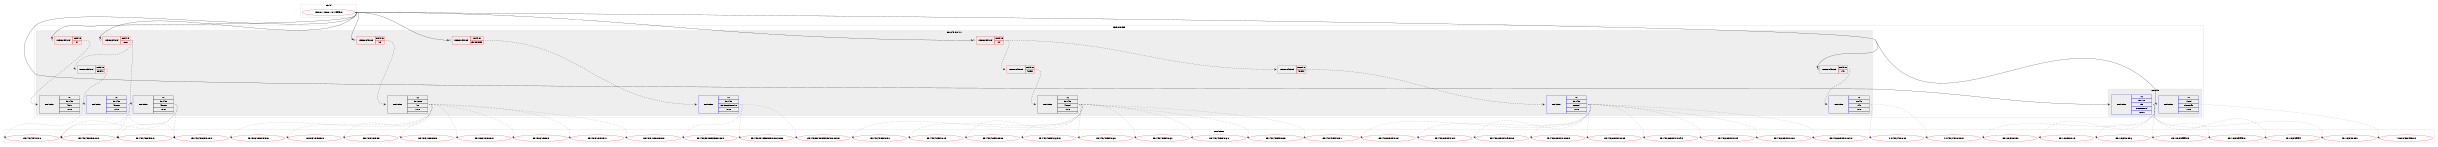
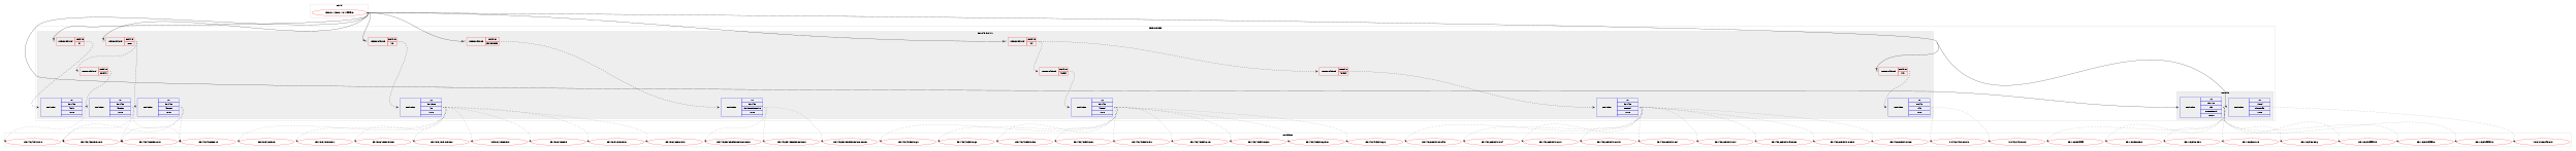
  digraph {
    compound=true
    concentrate=true
    fontname=Helvetica
    fontsize=10
    newrank=true
    rankdir=TB
    ranksep=1.5
    node [color=red fontname=Helvetica fontsize=10]
    edge [arrowhead=vee headport=w style=dotted tailport=e weight=100]
    n1 [label="net-proxy/haproxy-1.7.9999-r2" width=4]
    n2 [color=blue label=<<TABLE BORDER="0" CELLBORDER="1" CELLSPACING="0" CELLPADDING="4" WIDTH="220"><TR><TD ROWSPAN="6" CELLPADDING="30">pack_dep</TD></TR><TR><TD WIDTH="110">no</TD></TR><TR><TD>dev-vcs</TD></TR><TR><TD>git</TD></TR><TR><TD>greaterequal</TD></TR><TR><TD>1.8.2.1</TD></TR></TABLE>> shape=none]
    n3 [color=blue label=<<TABLE BORDER="0" CELLBORDER="1" CELLSPACING="0" CELLPADDING="4" WIDTH="220"><TR><TD ROWSPAN="6" CELLPADDING="30">pack_dep</TD></TR><TR><TD WIDTH="110">no</TD></TR><TR><TD>virtual</TD></TR><TR><TD>pkgconfig</TD></TR><TR><TD>none</TD></TR><TR><TD></TD></TR></TABLE>> shape=none]
    n4 [color=blue label=<<TABLE BORDER="0" CELLBORDER="1" CELLSPACING="0" CELLPADDING="4" WIDTH="220"><TR><TD ROWSPAN="6" CELLPADDING="30">pack_dep</TD></TR><TR><TD WIDTH="110">no</TD></TR><TR><TD>dev-libs</TD></TR><TR><TD>device-atlas-api-c</TD></TR><TR><TD>none</TD></TR><TR><TD></TD></TR></TABLE>> shape=none]
    n5 [label=<<TABLE BORDER="0" CELLBORDER="1" CELLSPACING="0" CELLPADDING="4"><TR><TD ROWSPAN="3" CELLPADDING="10">use_conditional</TD></TR><TR><TD>positive</TD></TR><TR><TD>device-atlas</TD></TR></TABLE>> shape=none]
    n6 [color=blue label=<<TABLE BORDER="0" CELLBORDER="1" CELLSPACING="0" CELLPADDING="4" WIDTH="220"><TR><TD ROWSPAN="6" CELLPADDING="30">pack_dep</TD></TR><TR><TD WIDTH="110">no</TD></TR><TR><TD>dev-lang</TD></TR><TR><TD>lua</TD></TR><TR><TD>none</TD></TR><TR><TD></TD></TR></TABLE>> shape=none]
    n7 [label=<<TABLE BORDER="0" CELLBORDER="1" CELLSPACING="0" CELLPADDING="4"><TR><TD ROWSPAN="3" CELLPADDING="10">use_conditional</TD></TR><TR><TD>positive</TD></TR><TR><TD>lua</TD></TR></TABLE>> shape=none]
    n8 [color=blue label=<<TABLE BORDER="0" CELLBORDER="1" CELLSPACING="0" CELLPADDING="4" WIDTH="220"><TR><TD ROWSPAN="6" CELLPADDING="30">pack_dep</TD></TR><TR><TD WIDTH="110">no</TD></TR><TR><TD>dev-libs</TD></TR><TR><TD>libpcre</TD></TR><TR><TD>none</TD></TR><TR><TD></TD></TR></TABLE>> shape=none]
    n9 [color=blue label=<<TABLE BORDER="0" CELLBORDER="1" CELLSPACING="0" CELLPADDING="4" WIDTH="220"><TR><TD ROWSPAN="6" CELLPADDING="30">pack_dep</TD></TR><TR><TD WIDTH="110">no</TD></TR><TR><TD>dev-libs</TD></TR><TR><TD>libpcre</TD></TR><TR><TD>none</TD></TR><TR><TD></TD></TR></TABLE>> shape=none]
    n10 [label=<<TABLE BORDER="0" CELLBORDER="1" CELLSPACING="0" CELLPADDING="4"><TR><TD ROWSPAN="3" CELLPADDING="10">use_conditional</TD></TR><TR><TD>positive</TD></TR><TR><TD>pcre-jit</TD></TR></TABLE>> shape=none]
    n11 [label=<<TABLE BORDER="0" CELLBORDER="1" CELLSPACING="0" CELLPADDING="4"><TR><TD ROWSPAN="3" CELLPADDING="10">use_conditional</TD></TR><TR><TD>positive</TD></TR><TR><TD>pcre</TD></TR></TABLE>> shape=none]
    n12 [color=blue label=<<TABLE BORDER="0" CELLBORDER="1" CELLSPACING="0" CELLPADDING="4" WIDTH="220"><TR><TD ROWSPAN="6" CELLPADDING="30">pack_dep</TD></TR><TR><TD WIDTH="110">no</TD></TR><TR><TD>dev-libs</TD></TR><TR><TD>libslz</TD></TR><TR><TD>none</TD></TR><TR><TD></TD></TR></TABLE>> shape=none]
    n13 [label=<<TABLE BORDER="0" CELLBORDER="1" CELLSPACING="0" CELLPADDING="4"><TR><TD ROWSPAN="3" CELLPADDING="10">use_conditional</TD></TR><TR><TD>positive</TD></TR><TR><TD>slz</TD></TR></TABLE>> shape=none]
    n14 [color=blue label=<<TABLE BORDER="0" CELLBORDER="1" CELLSPACING="0" CELLPADDING="4" WIDTH="220"><TR><TD ROWSPAN="6" CELLPADDING="30">pack_dep</TD></TR><TR><TD WIDTH="110">no</TD></TR><TR><TD>dev-libs</TD></TR><TR><TD>openssl</TD></TR><TR><TD>none</TD></TR><TR><TD></TD></TR></TABLE>> shape=none]
    n15 [label=<<TABLE BORDER="0" CELLBORDER="1" CELLSPACING="0" CELLPADDING="4"><TR><TD ROWSPAN="3" CELLPADDING="10">use_conditional</TD></TR><TR><TD>negative</TD></TR><TR><TD>libressl</TD></TR></TABLE>> shape=none]
    n16 [color=blue label=<<TABLE BORDER="0" CELLBORDER="1" CELLSPACING="0" CELLPADDING="4" WIDTH="220"><TR><TD ROWSPAN="6" CELLPADDING="30">pack_dep</TD></TR><TR><TD WIDTH="110">no</TD></TR><TR><TD>dev-libs</TD></TR><TR><TD>libressl</TD></TR><TR><TD>none</TD></TR><TR><TD></TD></TR></TABLE>> shape=none]
    n17 [label=<<TABLE BORDER="0" CELLBORDER="1" CELLSPACING="0" CELLPADDING="4"><TR><TD ROWSPAN="3" CELLPADDING="10">use_conditional</TD></TR><TR><TD>positive</TD></TR><TR><TD>libressl</TD></TR></TABLE>> shape=none]
    n18 [label=<<TABLE BORDER="0" CELLBORDER="1" CELLSPACING="0" CELLPADDING="4"><TR><TD ROWSPAN="3" CELLPADDING="10">use_conditional</TD></TR><TR><TD>positive</TD></TR><TR><TD>ssl</TD></TR></TABLE>> shape=none]
    n19 [color=blue label=<<TABLE BORDER="0" CELLBORDER="1" CELLSPACING="0" CELLPADDING="4" WIDTH="220"><TR><TD ROWSPAN="6" CELLPADDING="30">pack_dep</TD></TR><TR><TD WIDTH="110">no</TD></TR><TR><TD>sys-libs</TD></TR><TR><TD>zlib</TD></TR><TR><TD>none</TD></TR><TR><TD></TD></TR></TABLE>> shape=none]
    n20 [label=<<TABLE BORDER="0" CELLBORDER="1" CELLSPACING="0" CELLPADDING="4"><TR><TD ROWSPAN="3" CELLPADDING="10">use_conditional</TD></TR><TR><TD>positive</TD></TR><TR><TD>zlib</TD></TR></TABLE>> shape=none]
    n21 [label="dev-vcs/git-2.13.6" width=4]
    n22 [label="dev-vcs/git-2.14.3" width=4]
    n23 [label="dev-vcs/git-2.15.0" width=4]
    n24 [label="dev-vcs/git-2.15.1" width=4]
    n25 [label="dev-vcs/git-9999" width=4]
+   n26 [label="dev-vcs/git-9999-r1" width=4]
    n27 [label="dev-vcs/git-9999-r2" width=4]
    n28 [label="dev-vcs/git-9999-r3" width=4]
    n29 [label="virtual/pkgconfig-0-r1" width=4]
    n30 [label="dev-libs/device-atlas-api-c-2.1" width=4]
    n31 [label="dev-libs/device-atlas-api-c-2.1.2_p1" width=4]
    n32 [label="dev-libs/device-atlas-api-c-2.1.2_p2" width=4]
    n33 [label="dev-lang/lua-5.1.5-r100" width=4]
    n34 [label="dev-lang/lua-5.1.5-r101" width=4]
    n35 [label="dev-lang/lua-5.1.5-r4" width=4]
    n36 [label="dev-lang/lua-5.2.3" width=4]
    n37 [label="dev-lang/lua-5.2.3-r1" width=4]
    n38 [label="dev-lang/lua-5.2.3-r2" width=4]
    n39 [label="dev-lang/lua-5.3.3" width=4]
    n40 [label="lua-lang/lua-5.3.3-r1" width=4]
    n41 [label="dev-libs/libpcre-8.40-r1" width=4]
    n42 [label="dev-libs/libpcre-8.41" width=4]
    n43 [label="dev-libs/libpcre-8.41-r1" width=4]
    n44 [label="dev-libs/libslz-1.1.0" width=4]
    n45 [label="dev-libs/openssl-0.9.8z_p8" width=4]
    n46 [label="dev-libs/openssl-1.1.2k" width=4]
    n47 [label="dev-libs/openssl-1.0.2l" width=4]
    n48 [label="dev-libs/openssl-1.0.2l-r1" width=4]
    n49 [label="dev-libs/openssl-1.0.2m" width=4]
    n50 [label="dev-libs/openssl-1.1.0f" width=4]
    n51 [label="dev-libs/openssl-1.1.0f-r1" width=4]
    n52 [label="dev-libs/openssl-1.1.0g" width=4]
    n53 [label="dev-libs/openssl-1.1.0g-r1" width=4]
    n54 [label="dev-libs/libressl-2.3.10" width=4]
    n55 [label="dev-libs/libressl-2.4.5" width=4]
    n56 [label="dev-libs/libressl-2.5.0" width=4]
    n57 [label="dev-libs/libressl-2.5.4" width=4]
    n58 [label="dev-libs/libressl-2.5.5" width=4]
    n59 [label="dev-libs/libressl-2.6.0" width=4]
    n60 [label="dev-libs/libressl-2.6.1" width=4]
    n61 [label="dev-libs/libressl-2.6.2" width=4]
    n62 [label="dev-libs/libressl-2.6.3-r2" width=4]
    n63 [label="sys-libs/zlib-1.2.11" width=4]
    n64 [label="sys-libs/zlib-1.2.11-r1" width=4]
    subgraph cluster_1 {
      color=gray
      label=<<i>ebuild</i>>
      rank=same
      n1
    }
    subgraph cluster_2 {
      color=gray
      label=<<i>dependencies</i>>
      subgraph cluster_3 {
        color=gray
        fillcolor="#eeeeee"
        label=<<i>compile</i>>
        style=filled
        subgraph sub_4 {
          color=gray
          fillcolor="#eeeeee"
          label=<<i>compile</i>>
          style=filled
          n2
        }
        subgraph sub_5 {
          color=gray
          fillcolor="#eeeeee"
          label=<<i>compile</i>>
          style=filled
          n3
        }
      }
      subgraph cluster_6 {
        color=gray
        fillcolor="#eeeeee"
        label=<<i>compile and run</i>>
        style=filled
        subgraph sub_7 {
          color=gray
          fillcolor="#eeeeee"
          label=<<i>compile and run</i>>
          style=filled
          n5
          subgraph sub_8 {
            color=gray
            fillcolor="#eeeeee"
            label=<<i>compile and run</i>>
            style=filled
            n4
          }
        }
        subgraph sub_9 {
          color=gray
          fillcolor="#eeeeee"
          label=<<i>compile and run</i>>
          style=filled
          n7
          subgraph sub_10 {
            color=gray
            fillcolor="#eeeeee"
            label=<<i>compile and run</i>>
            style=filled
            n6
          }
        }
        subgraph sub_11 {
          color=gray
          fillcolor="#eeeeee"
          label=<<i>compile and run</i>>
          style=filled
          n11
          subgraph sub_12 {
            color=gray
            fillcolor="#eeeeee"
            label=<<i>compile and run</i>>
            style=filled
            n8
          }
          subgraph sub_13 {
            color=gray
            fillcolor="#eeeeee"
            label=<<i>compile and run</i>>
            style=filled
            n10
            subgraph sub_14 {
              color=gray
              fillcolor="#eeeeee"
              label=<<i>compile and run</i>>
              style=filled
              n9
            }
          }
        }
        subgraph sub_15 {
          color=gray
          fillcolor="#eeeeee"
          label=<<i>compile and run</i>>
          style=filled
          n13
          subgraph sub_16 {
            color=gray
            fillcolor="#eeeeee"
            label=<<i>compile and run</i>>
            style=filled
            n12
          }
        }
        subgraph sub_17 {
          color=gray
          fillcolor="#eeeeee"
          label=<<i>compile and run</i>>
          style=filled
          n18
          subgraph sub_18 {
            color=gray
            fillcolor="#eeeeee"
            label=<<i>compile and run</i>>
            style=filled
            n15
            subgraph sub_19 {
              color=gray
              fillcolor="#eeeeee"
              label=<<i>compile and run</i>>
              style=filled
              n14
            }
          }
          subgraph sub_20 {
            color=gray
            fillcolor="#eeeeee"
            label=<<i>compile and run</i>>
            style=filled
            n17
            subgraph sub_21 {
              color=gray
              fillcolor="#eeeeee"
              label=<<i>compile and run</i>>
              style=filled
              n16
            }
          }
        }
        subgraph sub_22 {
          color=gray
          fillcolor="#eeeeee"
          label=<<i>compile and run</i>>
          style=filled
          n20
          subgraph sub_23 {
            color=gray
            fillcolor="#eeeeee"
            label=<<i>compile and run</i>>
            style=filled
            n19
          }
        }
      }
      subgraph cluster_24 {
        color=gray
        fillcolor="#eeeeee"
        label=<<i>run</i>>
        style=filled
      }
    }
    subgraph cluster_25 {
      color=gray
      label=<<i>candidates</i>>
      rank=same
      subgraph sub_26 {
        color=black
        label=<<i>candidates</i>>
        nodesep=1
        rank=same
        n21
        n22
        n23
        n24
        n25
+       n26
        n27
        n28
      }
      subgraph sub_27 {
        color=black
        label=<<i>candidates</i>>
        nodesep=1
        rank=same
        n29
      }
      subgraph sub_28 {
        color=black
        label=<<i>candidates</i>>
        nodesep=1
        rank=same
        n30
        n31
        n32
      }
      subgraph sub_29 {
        color=black
        label=<<i>candidates</i>>
        nodesep=1
        rank=same
        n33
        n34
        n35
        n36
        n37
        n38
        n39
        n40
      }
      subgraph sub_30 {
        color=black
        label=<<i>candidates</i>>
        nodesep=1
        rank=same
        n41
        n42
        n43
      }
      subgraph sub_31 {
        color=black
        label=<<i>candidates</i>>
        nodesep=1
        rank=same
        n41
        n42
        n43
      }
      subgraph sub_32 {
        color=black
        label=<<i>candidates</i>>
        nodesep=1
        rank=same
        n44
      }
      subgraph sub_33 {
        color=black
        label=<<i>candidates</i>>
        nodesep=1
        rank=same
        n45
        n46
        n47
        n48
        n49
        n50
        n51
        n52
        n53
      }
      subgraph sub_34 {
        color=black
        label=<<i>candidates</i>>
        nodesep=1
        rank=same
        n54
        n55
        n56
        n57
        n58
        n59
        n60
        n61
        n62
      }
      subgraph sub_35 {
        color=black
        label=<<i>candidates</i>>
        nodesep=1
        rank=same
        n63
        n64
      }
    }
    n1 -> n2 [style=solid weight=20]
    n1 -> n3 [style=solid weight=20]
    n1 -> n5 [arrowhead=odotvee style=solid weight=20]
    n1 -> n7 [arrowhead=odotvee style=solid weight=20]
    n1 -> n11 [arrowhead=odotvee style=solid weight=20]
    n1 -> n13 [arrowhead=odotvee style=solid weight=20]
    n1 -> n18 [arrowhead=odotvee style=solid weight=20]
    n1 -> n20 [arrowhead=odotvee style=solid weight=20]
    n2 -> n21
    n2 -> n22
    n2 -> n23
    n2 -> n24
    n2 -> n25
+   n2 -> n26
    n2 -> n27
    n2 -> n28
    n3 -> n29
    n4 -> n30
    n4 -> n31
    n4 -> n32
    n5 -> n4 [style=dashed weight=20]
    n6 -> n33
    n6 -> n34
    n6 -> n35
    n6 -> n36
    n6 -> n37
    n6 -> n38
    n6 -> n39
    n6 -> n40
    n7 -> n6 [style=dashed weight=20]
    n8 -> n41
    n8 -> n42
    n8 -> n43
    n9 -> n41
    n9 -> n42
    n9 -> n43
    n10 -> n9 [style=dashed weight=20]
    n11 -> n8 [style=dashed weight=20]
    n11 -> n10 [style=dashed weight=20]
    n12 -> n44
    n13 -> n12 [style=dashed weight=20]
    n14 -> n45
    n14 -> n46
    n14 -> n47
    n14 -> n48
    n14 -> n49
    n14 -> n50
    n14 -> n51
    n14 -> n52
    n14 -> n53
    n15 -> n14 [style=dashed weight=20]
    n16 -> n54
    n16 -> n55
    n16 -> n56
    n16 -> n57
    n16 -> n58
    n16 -> n59
    n16 -> n60
    n16 -> n61
    n16 -> n62
    n17 -> n16 [style=dashed weight=20]
    n18 -> n15 [style=dashed weight=20]
    n18 -> n17 [style=dashed weight=20]
    n19 -> n63
    n19 -> n64
    n20 -> n19 [style=dashed weight=20]
  }
